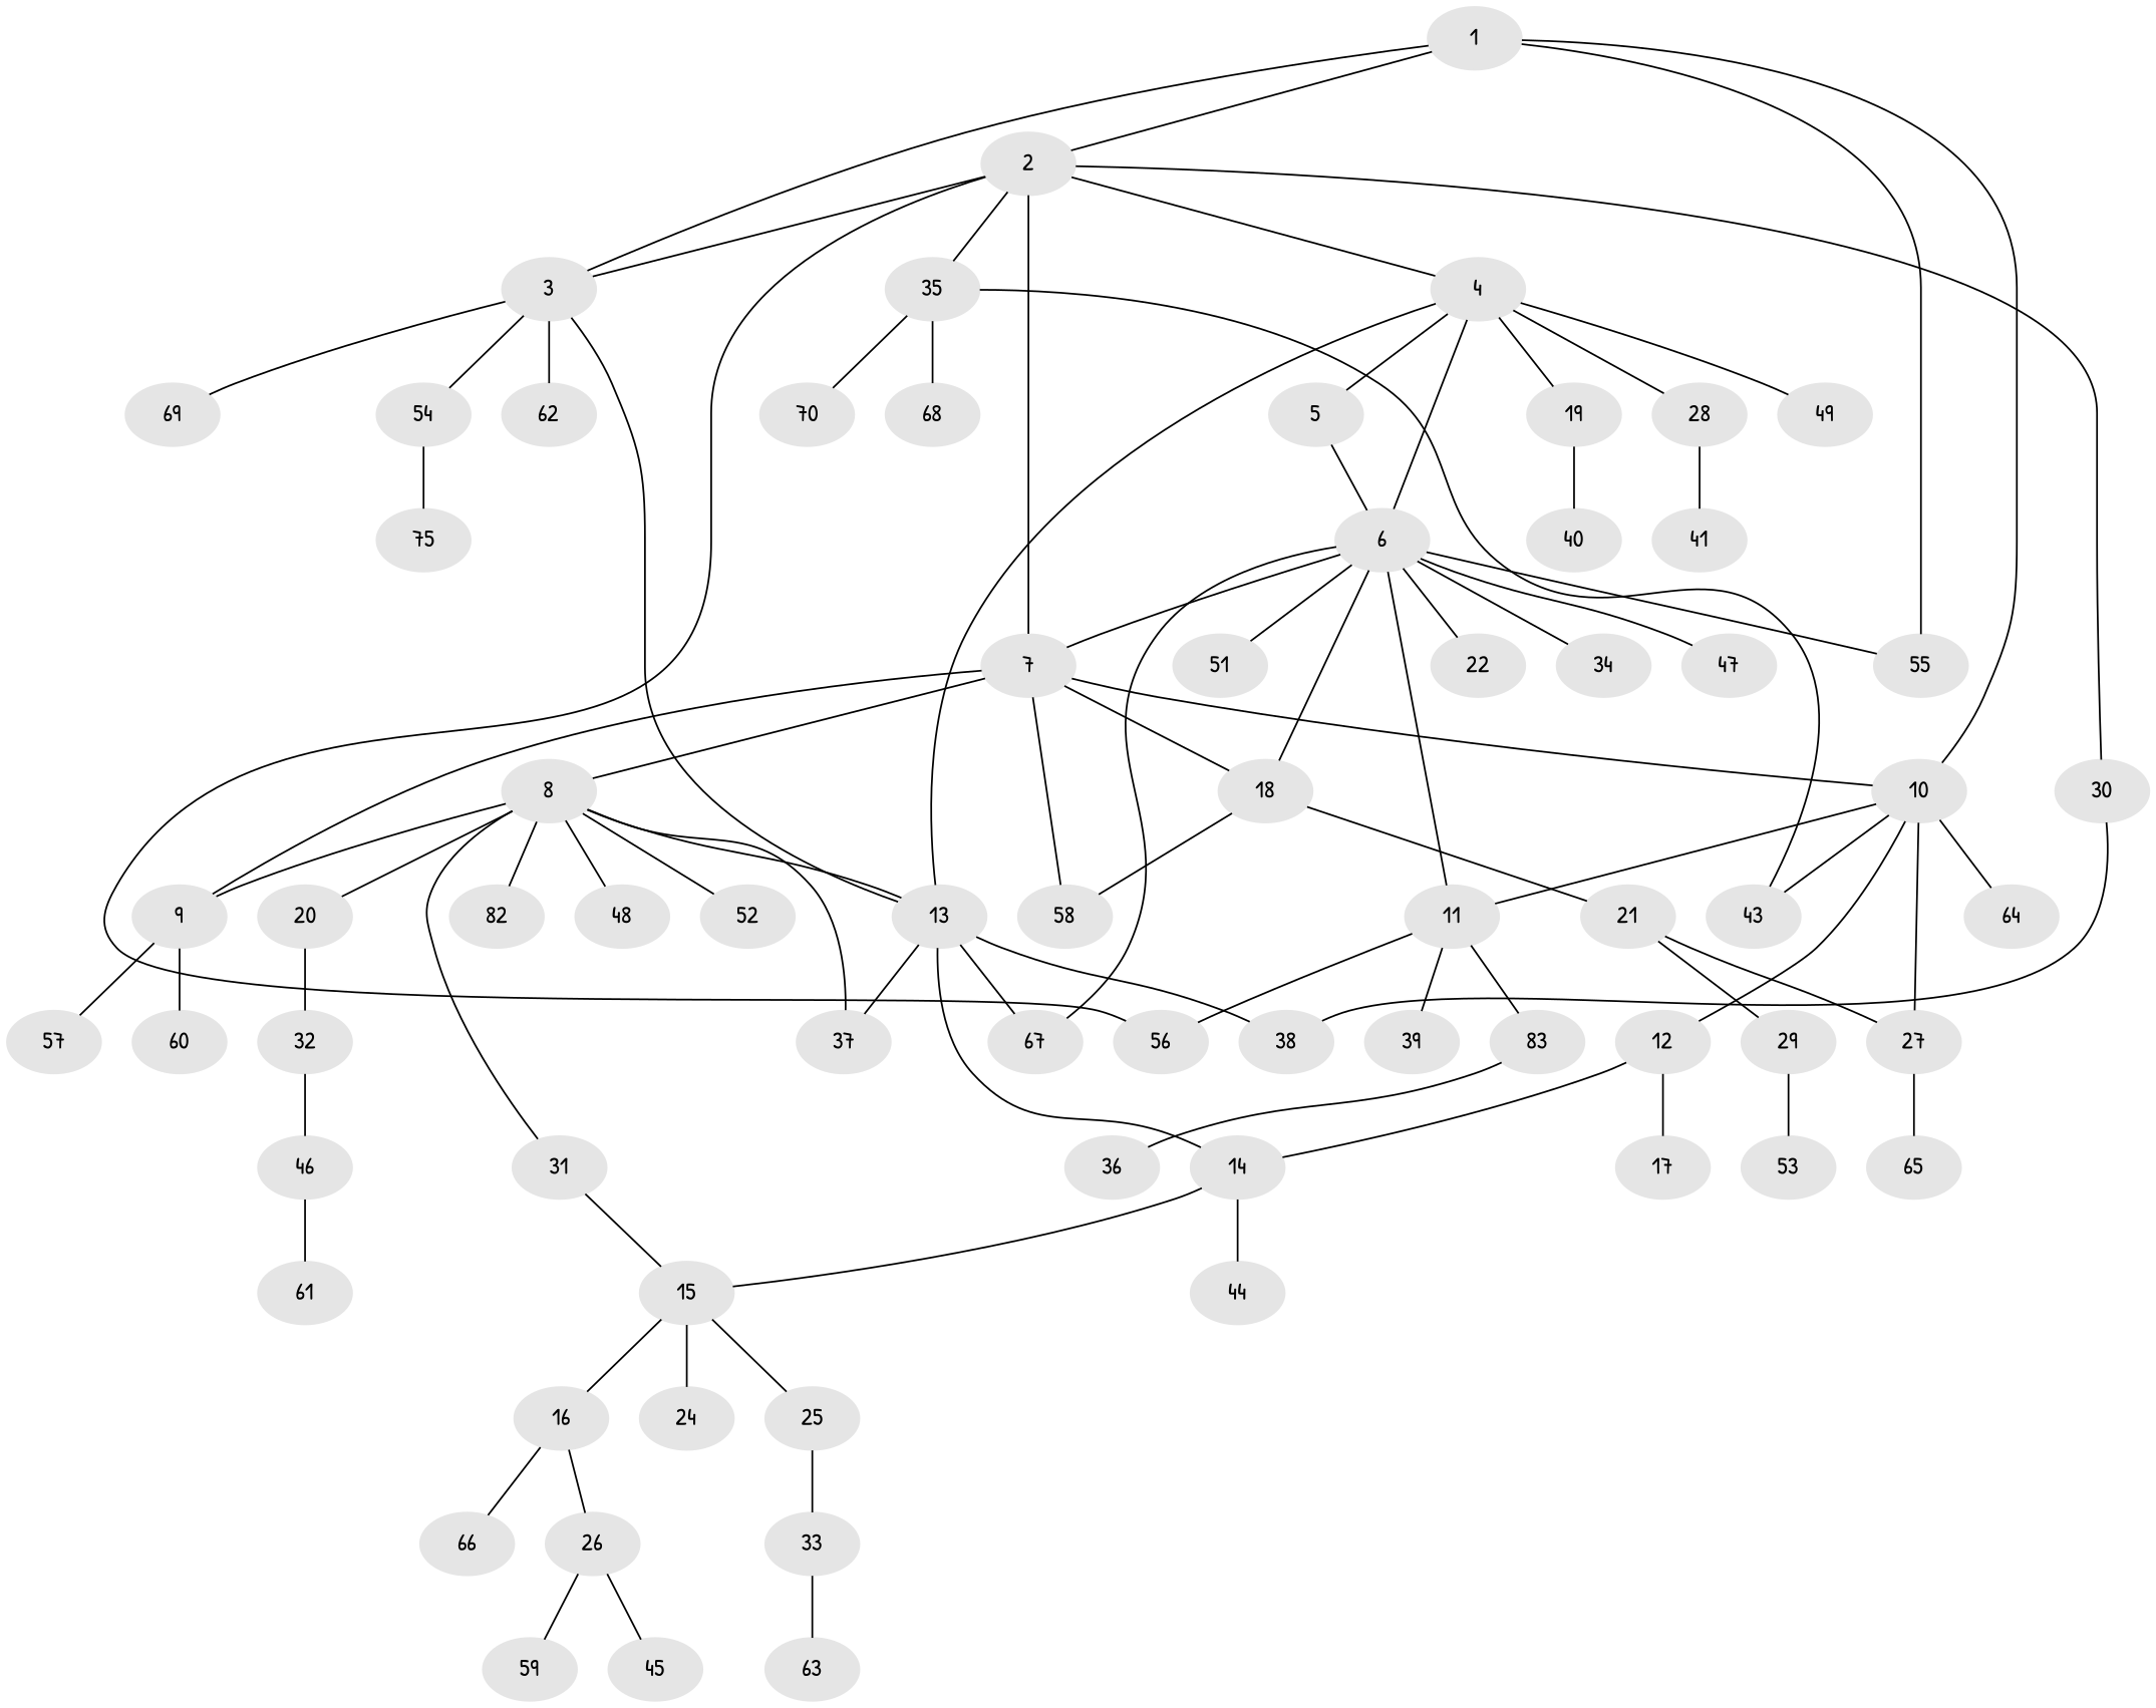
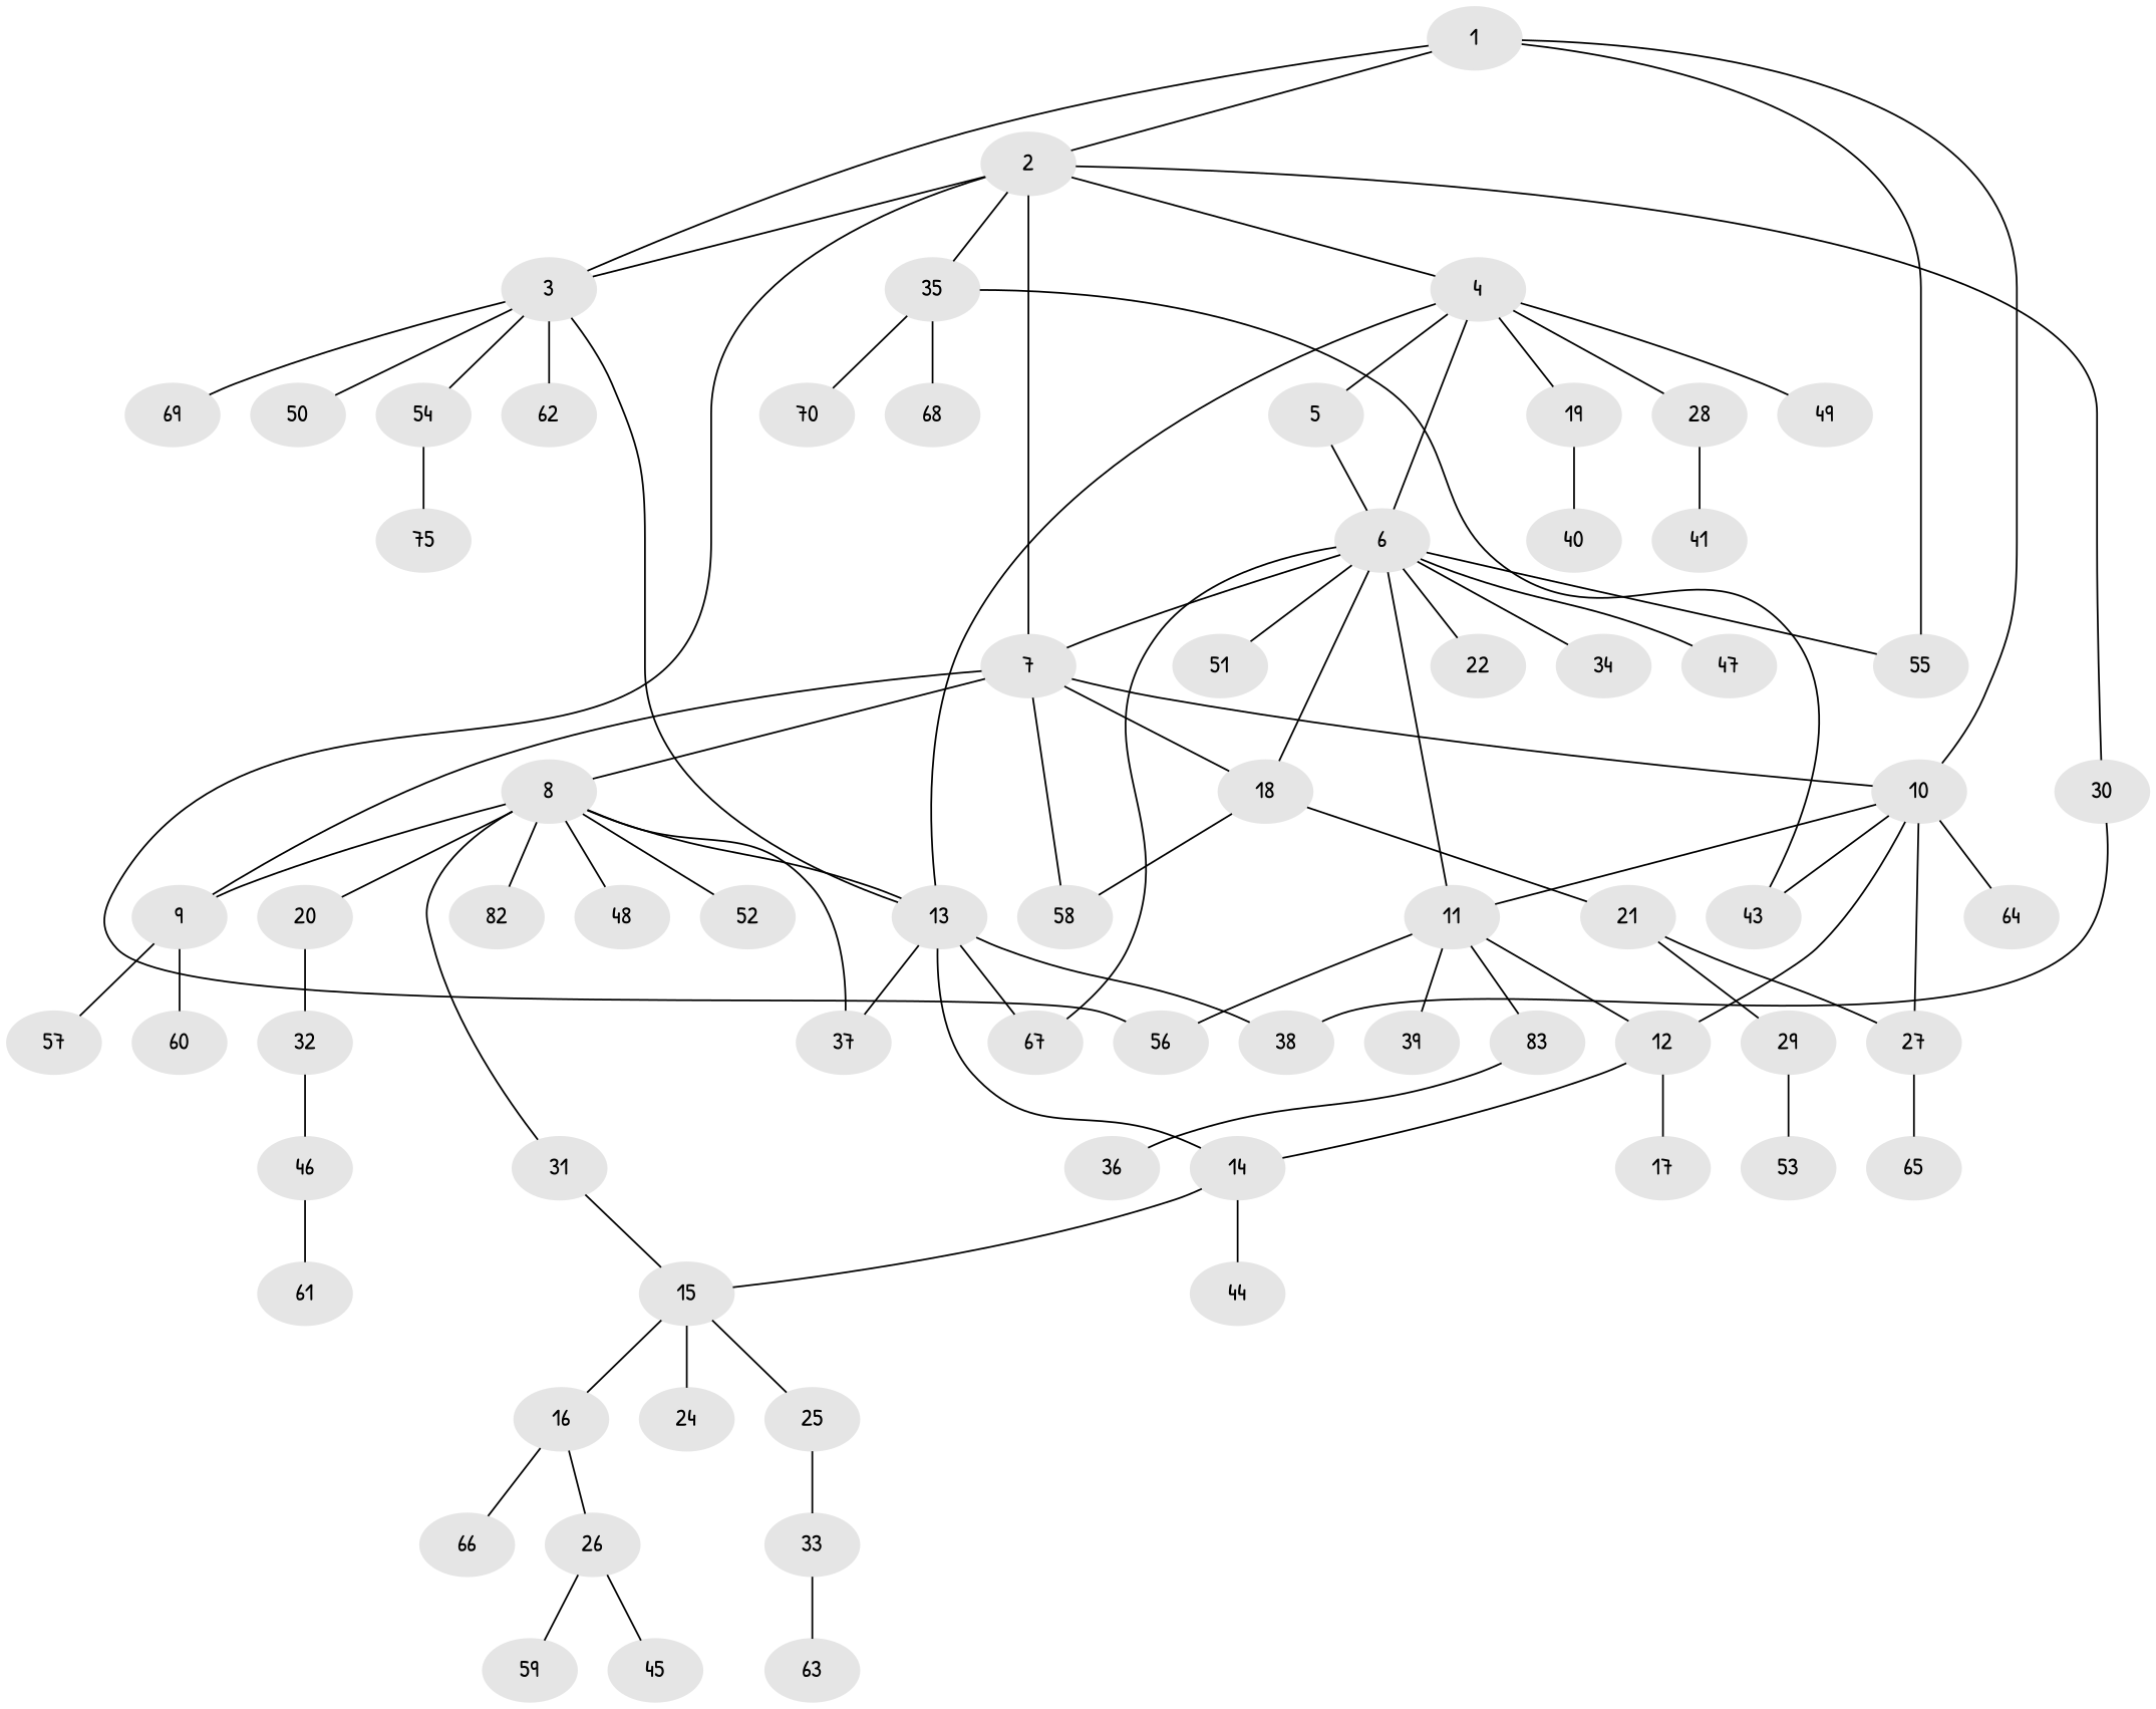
  graph {
    fontname="Patrick Hand"
    node [color=gray90 fontname="Patrick Hand" style=filled]
    edge [fontname="Patrick Hand"]
    1
    2
    3
    10
    55
    4
    7
    30
    35
    56
    13
+   50
    54
    62
    69
    11
    12
    27
    43
    64
    5
    6
    19
    28
    49
    18
    8
    9
    58
    38
    68
    70
    67
    37
    14
    n36 [label=75]
    22
    34
    47
    51
    40
    41
    n43 [label=83]
    39
    21
    20
    31
    n48 [label=82]
    48
    52
    57
    60
    32
    15
    17
    65
    36
    44
    16
    24
    25
    26
    66
    33
    45
    59
    29
    46
    53
    63
    61
    1 -- 2
    1 -- 3
    1 -- 10
    1 -- 55
    2 -- 3
    2 -- 4
    2 -- 7
    2 -- 30
    2 -- 35
    2 -- 56
    3 -- 13
+   3 -- 50
    3 -- 54
    3 -- 62
    3 -- 69
    10 -- 11
    10 -- 12
    10 -- 27
    10 -- 43
    10 -- 64
    4 -- 13
    4 -- 5
    4 -- 6
    4 -- 19
    4 -- 28
    4 -- 49
    7 -- 10
    7 -- 18
    7 -- 8
    7 -- 9
    7 -- 58
    30 -- 38
    35 -- 43
    35 -- 68
    35 -- 70
    13 -- 38
    13 -- 67
    13 -- 37
    13 -- 14
    54 -- n36
    11 -- 56
+   11 -- 12
    11 -- n43
    11 -- 39
    12 -- 14
    12 -- 17
    27 -- 65
    5 -- 6
    6 -- 55
    6 -- 7
    6 -- 11
    6 -- 18
    6 -- 67
    6 -- 22
    6 -- 34
    6 -- 47
    6 -- 51
    19 -- 40
    28 -- 41
    18 -- 58
    18 -- 21
    8 -- 13
    8 -- 9
    8 -- 37
    8 -- 20
    8 -- 31
    8 -- n48
    8 -- 48
    8 -- 52
    9 -- 57
    9 -- 60
    14 -- 15
    14 -- 44
    n43 -- 36
    21 -- 27
    21 -- 29
    20 -- 32
    31 -- 15
    32 -- 46
    15 -- 16
    15 -- 24
    15 -- 25
    16 -- 26
    16 -- 66
    25 -- 33
    26 -- 45
    26 -- 59
    33 -- 63
    29 -- 53
    46 -- 61
  }
